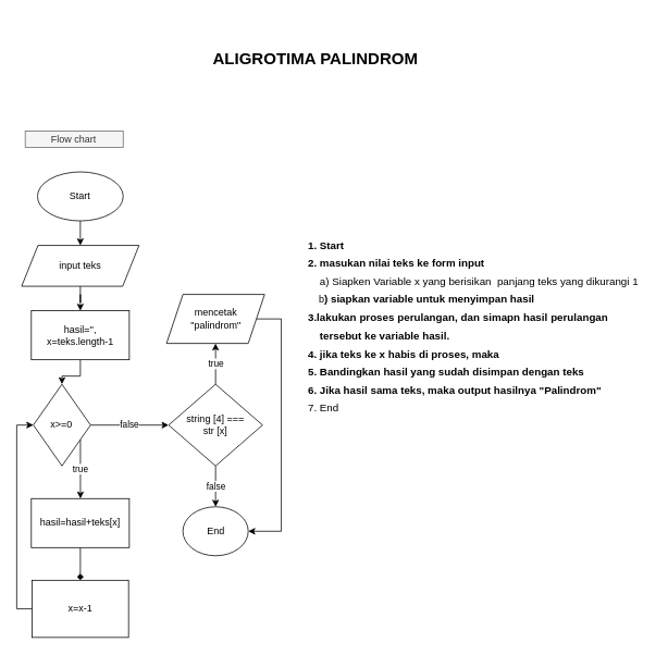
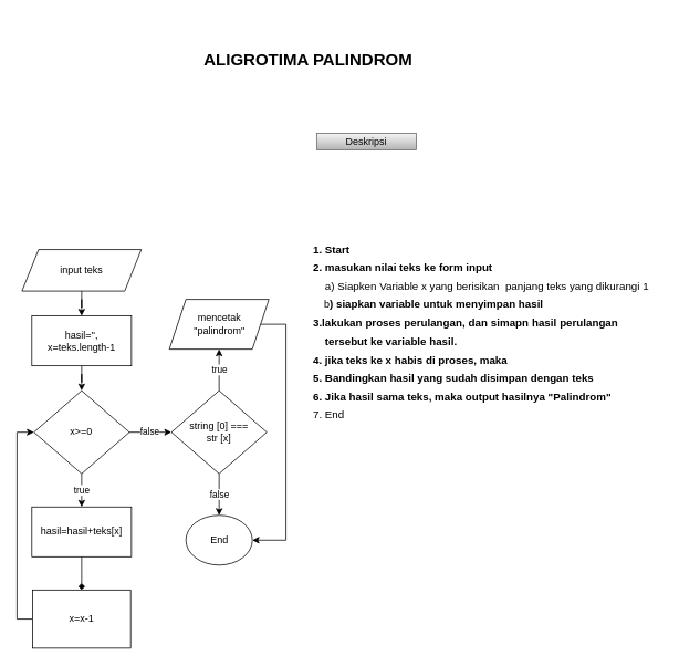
  <mxCell id="0" />
  <mxCell id="1" parent="0" />
- <mxCell id="2" value="Start" style="ellipse;whiteSpace=wrap;html=1;" parent="1" vertex="1"><mxGeometry x="45.38" y="210" width="105" height="60" as="geometry" /></mxCell>
  <mxCell id="3" style="edgeStyle=orthogonalEdgeStyle;rounded=0;orthogonalLoop=1;jettySize=auto;html=1;entryX=0.5;entryY=0;entryDx=0;entryDy=0;" parent="1" source="4" target="16" edge="1"><mxGeometry relative="1" as="geometry" /></mxCell>
  <mxCell id="4" value="input teks" style="shape=parallelogram;perimeter=parallelogramPerimeter;whiteSpace=wrap;html=1;fixedSize=1;" parent="1" vertex="1"><mxGeometry x="26" y="300" width="143.75" height="50" as="geometry" /></mxCell>
  <mxCell id="5" value="true" style="edgeStyle=orthogonalEdgeStyle;rounded=0;orthogonalLoop=1;jettySize=auto;html=1;" edge="1" parent="1" source="7" target="21"><mxGeometry relative="1" as="geometry"><Array as="points"><mxPoint x="98" y="590" /><mxPoint x="98" y="590" /></Array></mxGeometry></mxCell>
  <mxCell id="6" value="false&lt;br&gt;" style="edgeStyle=orthogonalEdgeStyle;rounded=0;orthogonalLoop=1;jettySize=auto;html=1;entryX=0;entryY=0.5;entryDx=0;entryDy=0;" edge="1" parent="1" source="7" target="24"><mxGeometry relative="1" as="geometry" /></mxCell>
- <mxCell id="7" value="x&amp;gt;=0" style="rhombus;whiteSpace=wrap;html=1;" parent="1" vertex="1"><mxGeometry x="40.38" y="470" width="70" height="100" as="geometry" /></mxCell>
+ <mxCell id="7" value="x&amp;gt;=0" style="rhombus;whiteSpace=wrap;html=1;" parent="1" vertex="1"><mxGeometry x="40.38" y="470" width="115" height="100" as="geometry" /></mxCell>
  <mxCell id="8" style="edgeStyle=orthogonalEdgeStyle;rounded=0;orthogonalLoop=1;jettySize=auto;html=1;entryX=1;entryY=0.5;entryDx=0;entryDy=0;exitX=1;exitY=0.5;exitDx=0;exitDy=0;" edge="1" parent="1" source="9" target="10"><mxGeometry relative="1" as="geometry"><mxPoint x="376" y="420" as="targetPoint" /><Array as="points"><mxPoint x="344" y="390" /><mxPoint x="344" y="650" /></Array></mxGeometry></mxCell>
  <mxCell id="9" value="mencetak &lt;br&gt;&quot;palindrom&quot;" style="shape=parallelogram;perimeter=parallelogramPerimeter;whiteSpace=wrap;html=1;fixedSize=1;" parent="1" vertex="1"><mxGeometry x="203.5" y="360" width="120" height="60" as="geometry" /></mxCell>
  <mxCell id="10" value="End" style="ellipse;whiteSpace=wrap;html=1;" parent="1" vertex="1"><mxGeometry x="223.5" y="620" width="80" height="60" as="geometry" /></mxCell>
  <mxCell id="11" value="&lt;div style=&quot;text-align: justify; line-height: 170%; font-size: 13px;&quot;&gt;&lt;b style=&quot;&quot;&gt;&lt;font style=&quot;font-size: 13px;&quot;&gt;1. Start&lt;/font&gt;&lt;/b&gt;&lt;/div&gt;&lt;div style=&quot;text-align: justify; line-height: 170%; font-size: 13px;&quot;&gt;&lt;b&gt;&lt;font style=&quot;font-size: 13px;&quot;&gt;2. masukan nilai teks ke form input&lt;/font&gt;&lt;/b&gt;&lt;/div&gt;&lt;div style=&quot;text-align: justify; line-height: 170%; font-size: 13px;&quot;&gt;&amp;nbsp; &amp;nbsp; a) Siapken Variable x yang berisikan&amp;nbsp; panjang teks yang dikurangi 1&lt;/div&gt;&lt;div style=&quot;text-align: justify; line-height: 170%; font-size: 13px;&quot;&gt;&lt;span style=&quot;background-color: initial; font-size: 12px;&quot;&gt;&amp;nbsp; &amp;nbsp; b&lt;/span&gt;&lt;b style=&quot;background-color: initial;&quot;&gt;) siapkan variable untuk menyimpan hasil&lt;/b&gt;&lt;/div&gt;&lt;div style=&quot;text-align: justify; line-height: 170%; font-size: 13px;&quot;&gt;&lt;b&gt;&lt;font style=&quot;font-size: 13px;&quot;&gt;3.lakukan proses perulangan, dan simapn hasil perulangan&amp;nbsp; &amp;nbsp; &amp;nbsp; &amp;nbsp; &amp;nbsp; &amp;nbsp; &amp;nbsp; &amp;nbsp; &amp;nbsp; tersebut ke variable hasil.&lt;/font&gt;&lt;/b&gt;&lt;/div&gt;&lt;div style=&quot;text-align: justify; line-height: 170%; font-size: 13px;&quot;&gt;&lt;b&gt;4. jika teks ke x habis di proses, maka&lt;/b&gt;&lt;/div&gt;&lt;div style=&quot;text-align: justify; line-height: 170%; font-size: 13px;&quot;&gt;&lt;b&gt;5. Bandingkan hasil yang sudah disimpan dengan teks&lt;/b&gt;&lt;/div&gt;&lt;div style=&quot;text-align: justify; line-height: 170%; font-size: 13px;&quot;&gt;&lt;b&gt;6. Jika hasil sama teks, maka output hasilnya &quot;Palindrom&quot;&lt;/b&gt;&lt;/div&gt;&lt;div style=&quot;text-align: justify; line-height: 170%; font-size: 13px;&quot;&gt;7. End&lt;/div&gt;" style="text;html=1;strokeColor=none;fillColor=none;align=center;verticalAlign=middle;whiteSpace=wrap;rounded=0;" parent="1" vertex="1"><mxGeometry x="376" y="280" width="420" height="240" as="geometry" /></mxCell>
- <mxCell id="12" value="&lt;b&gt;&lt;font style=&quot;font-size: 20px;&quot;&gt;ALIGROTIMA PALINDROM&lt;/font&gt;&lt;/b&gt;" style="text;html=1;strokeColor=none;fillColor=none;align=center;verticalAlign=middle;whiteSpace=wrap;rounded=0;" parent="1" vertex="1"><mxGeometry x="241" y="20" width="290" height="100" as="geometry" /></mxCell>
- <mxCell id="13" value="Flow chart" style="rounded=0;whiteSpace=wrap;html=1;fillColor=#f5f5f5;fontColor=#333333;strokeColor=#666666;" parent="1" vertex="1"><mxGeometry x="30.38" y="160" width="120" height="20" as="geometry" /></mxCell>
+ <mxCell id="12" value="&lt;b&gt;&lt;font style=&quot;font-size: 20px;&quot;&gt;ALIGROTIMA PALINDROM&lt;/font&gt;&lt;/b&gt;" style="text;html=1;strokeColor=none;fillColor=none;align=center;verticalAlign=middle;whiteSpace=wrap;rounded=0;" parent="1" vertex="1"><mxGeometry x="226" width="290" height="100" as="geometry" y="20" /></mxCell>
+ <mxCell id="14" value="Deskripsi" style="rounded=0;whiteSpace=wrap;html=1;fillColor=#f5f5f5;gradientColor=#b3b3b3;strokeColor=#666666;" parent="1" vertex="1"><mxGeometry x="381" y="160" width="120" height="20" as="geometry" /></mxCell>
  <mxCell id="15" style="edgeStyle=orthogonalEdgeStyle;rounded=0;orthogonalLoop=1;jettySize=auto;html=1;entryX=0.5;entryY=0;entryDx=0;entryDy=0;" parent="1" source="16" target="7" edge="1"><mxGeometry relative="1" as="geometry" /></mxCell>
  <mxCell id="16" value="hasil='',&lt;br&gt;x=teks.length-1" style="rounded=0;whiteSpace=wrap;html=1;" parent="1" vertex="1"><mxGeometry x="37.87" y="380" width="120" height="60" as="geometry" /></mxCell>
- <mxCell id="17" value="" style="endArrow=classic;html=1;rounded=0;exitX=0.5;exitY=1;exitDx=0;exitDy=0;entryX=0.5;entryY=0;entryDx=0;entryDy=0;" parent="1" source="2" target="4" edge="1"><mxGeometry width="50" height="50" relative="1" as="geometry"><mxPoint x="255.38" y="280" as="sourcePoint" /><mxPoint x="305.38" y="230" as="targetPoint" /></mxGeometry></mxCell>
  <mxCell id="18" style="edgeStyle=orthogonalEdgeStyle;rounded=0;orthogonalLoop=1;jettySize=auto;html=1;entryX=0;entryY=0.5;entryDx=0;entryDy=0;" edge="1" parent="1" source="19" target="7"><mxGeometry relative="1" as="geometry"><Array as="points"><mxPoint x="20" y="745" /><mxPoint x="20" y="520" /></Array></mxGeometry></mxCell>
  <mxCell id="19" value="x=x-1" style="rounded=0;whiteSpace=wrap;html=1;" vertex="1" parent="1"><mxGeometry x="38.8" y="710" width="118.13" height="70" as="geometry" /></mxCell>
  <mxCell id="20" style="edgeStyle=orthogonalEdgeStyle;rounded=0;orthogonalLoop=1;jettySize=auto;html=1;endArrow=diamond;" edge="1" parent="1" source="21" target="19"><mxGeometry relative="1" as="geometry" /></mxCell>
  <mxCell id="21" value="hasil=hasil+teks[x]" style="rounded=0;whiteSpace=wrap;html=1;" vertex="1" parent="1"><mxGeometry x="37.87" y="610" width="120" height="60" as="geometry" /></mxCell>
  <mxCell id="22" value="false" style="edgeStyle=orthogonalEdgeStyle;rounded=0;orthogonalLoop=1;jettySize=auto;html=1;entryX=0.5;entryY=0;entryDx=0;entryDy=0;" edge="1" parent="1" source="24" target="10"><mxGeometry relative="1" as="geometry" /></mxCell>
  <mxCell id="23" value="true" style="edgeStyle=orthogonalEdgeStyle;rounded=0;orthogonalLoop=1;jettySize=auto;html=1;" edge="1" parent="1" source="24" target="9"><mxGeometry relative="1" as="geometry"><Array as="points"><mxPoint x="264" y="430" /><mxPoint x="264" y="430" /></Array></mxGeometry></mxCell>
- <mxCell id="24" value="string [4] ===&lt;br&gt;str [x]" style="rhombus;whiteSpace=wrap;html=1;" vertex="1" parent="1"><mxGeometry x="206" y="470" width="115" height="100" as="geometry" /></mxCell>
+ <mxCell id="24" value="string [0] ===&lt;br&gt;str [x]" style="rhombus;whiteSpace=wrap;html=1;" vertex="1" parent="1"><mxGeometry x="206" y="470" width="115" height="100" as="geometry" /></mxCell>
